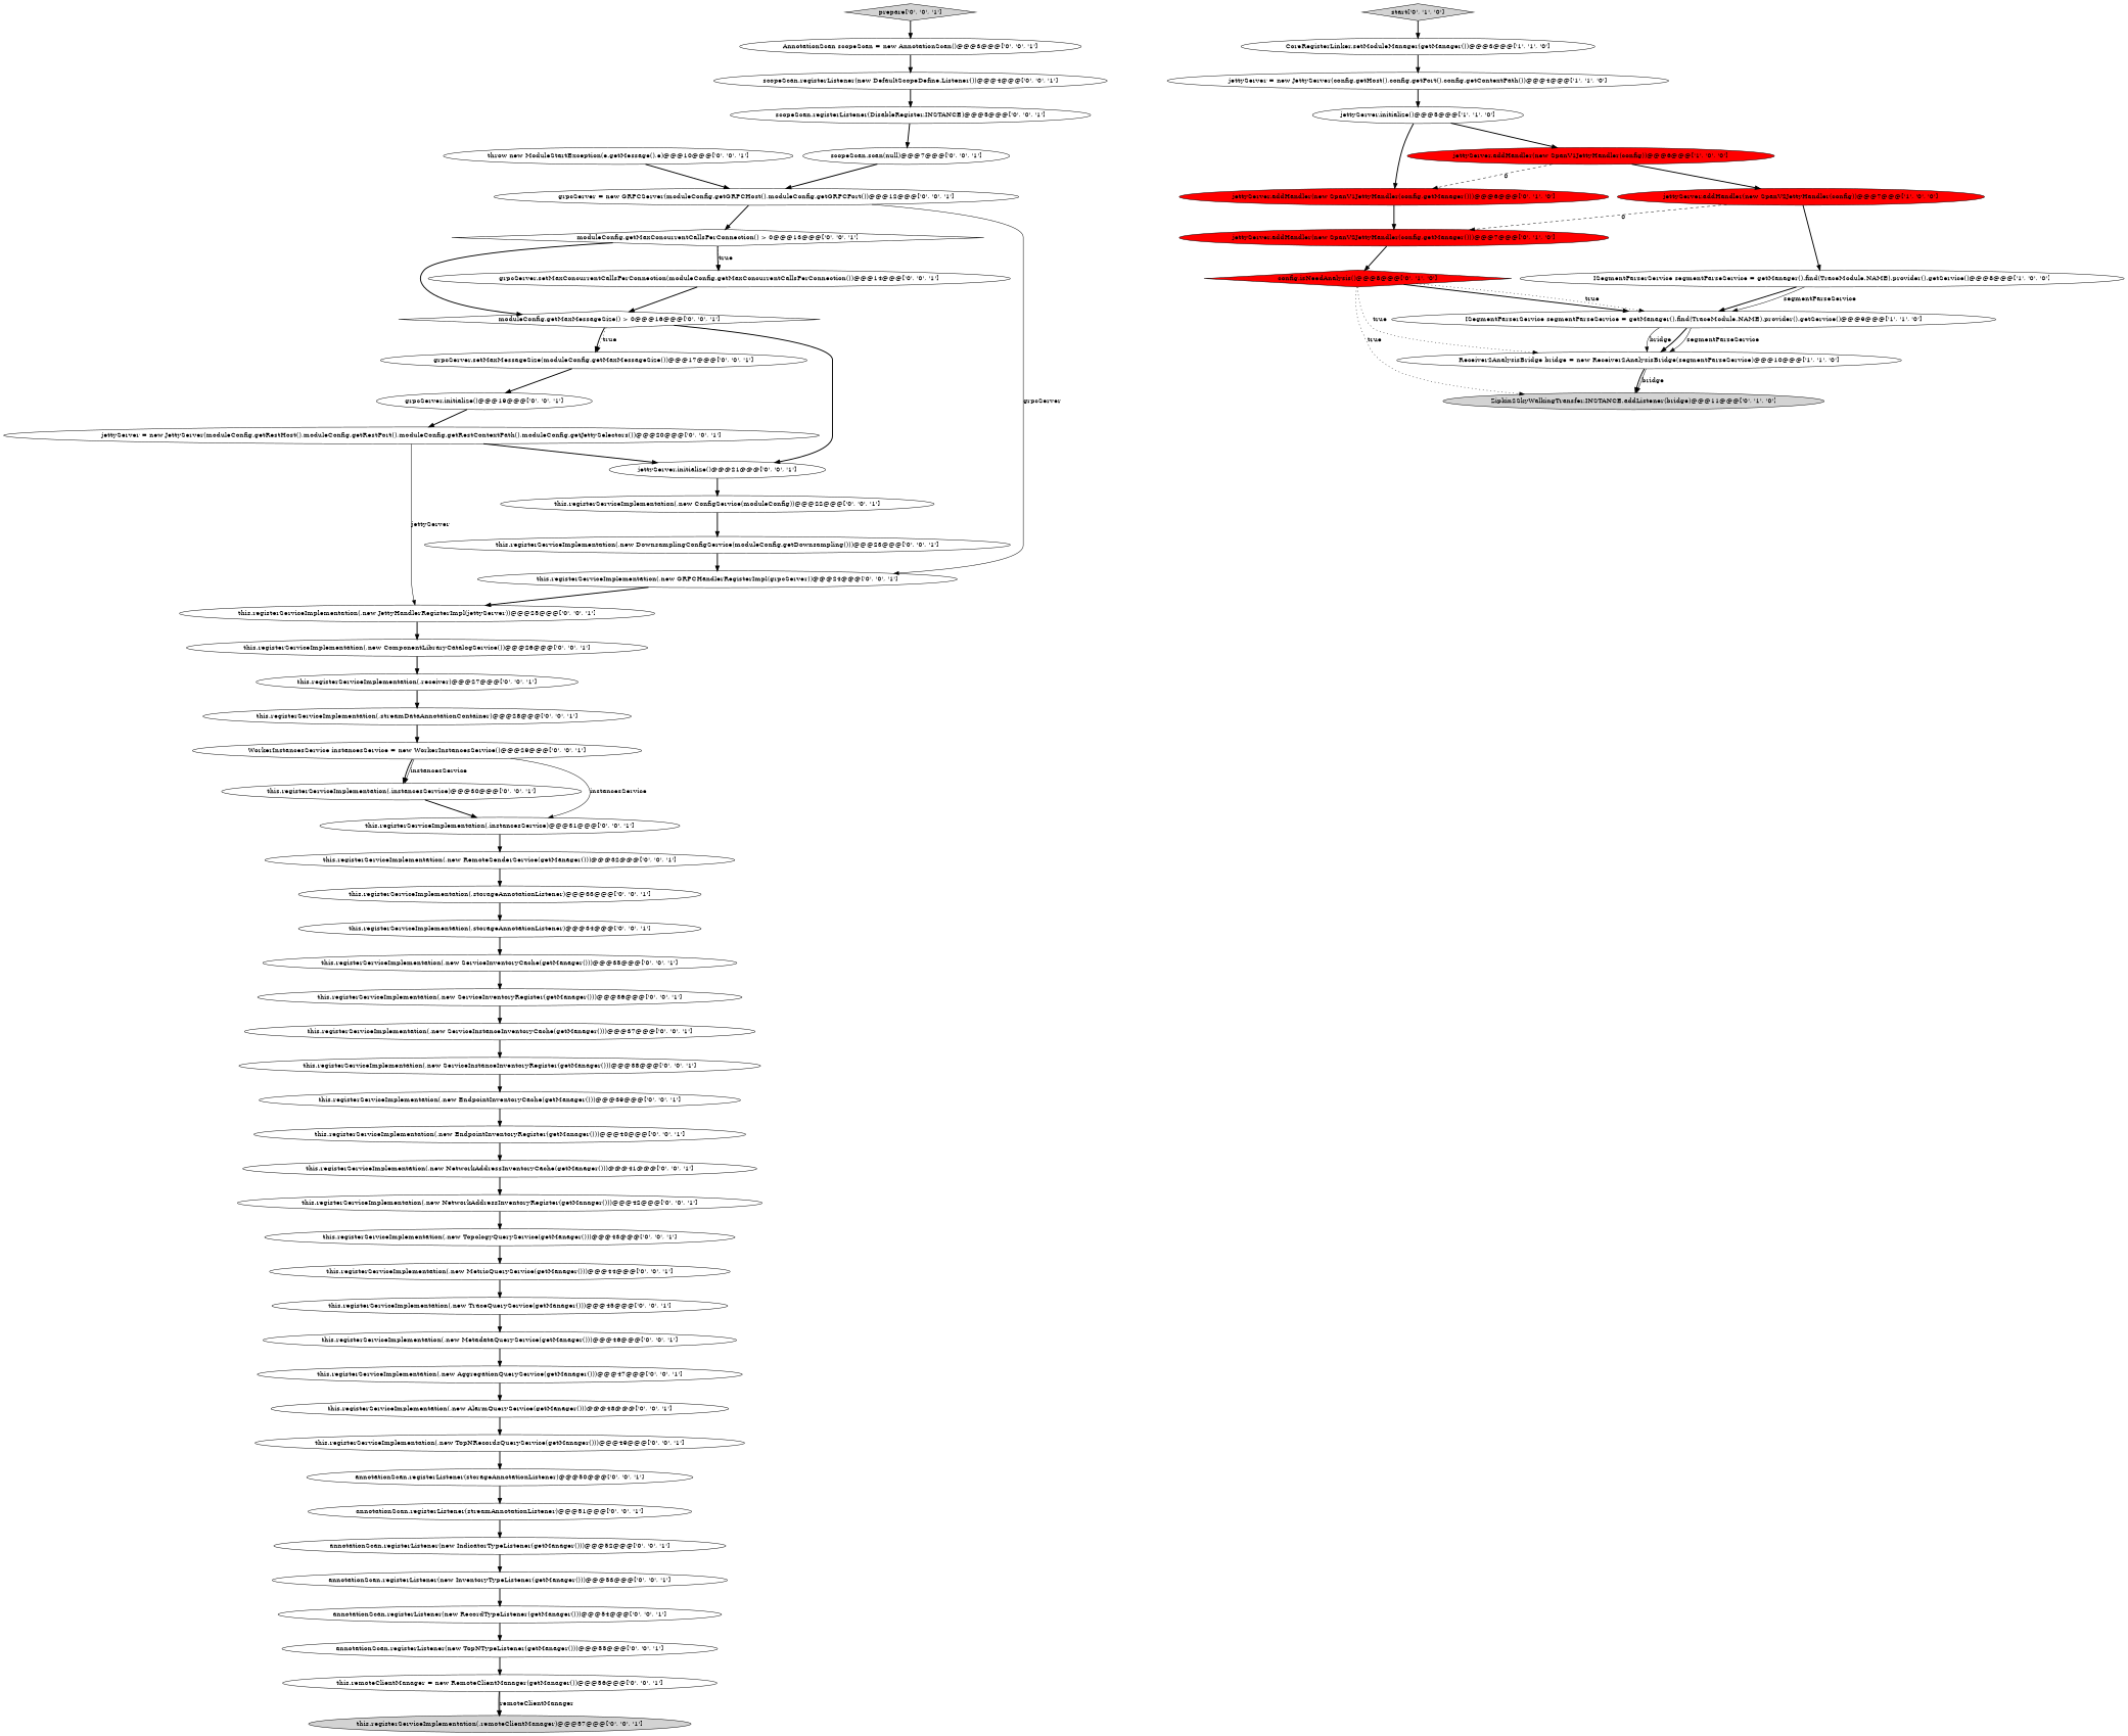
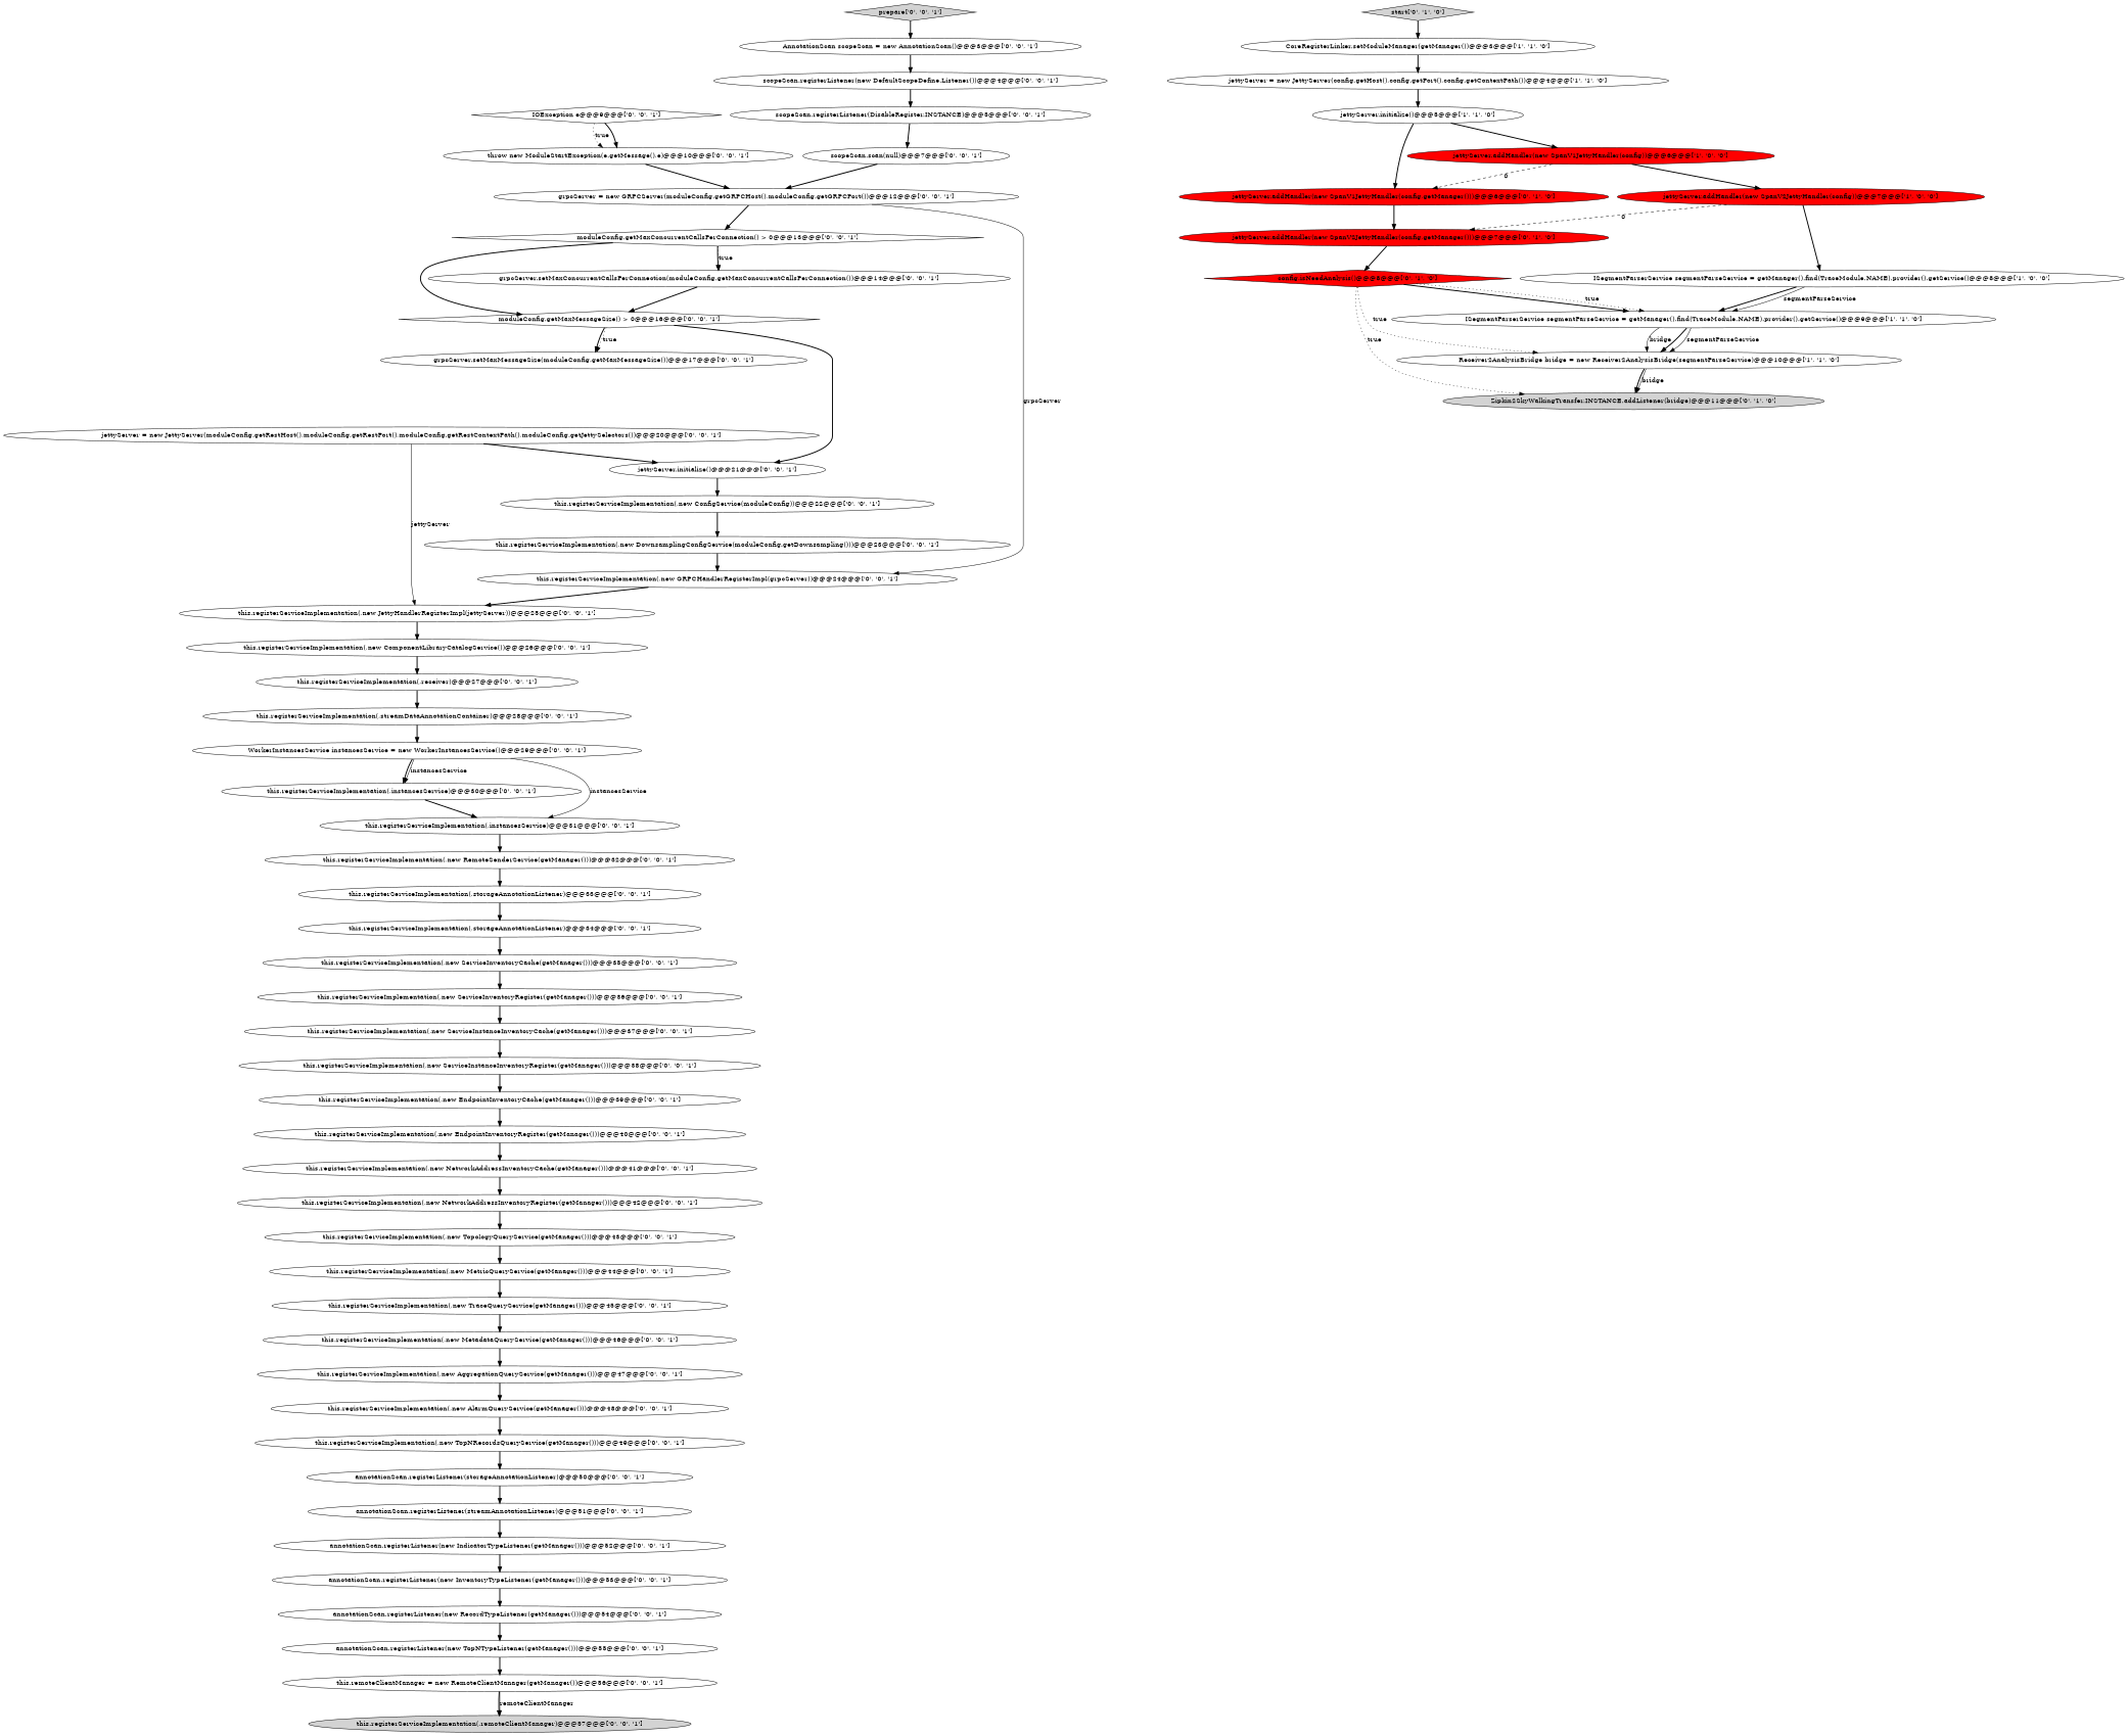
  digraph {
    node [fillcolor=white shape=ellipse style=filled]
    edge [style=bold]
    n1 [label="this.registerServiceImplementation(,new MetricQueryService(getManager()))@@@44@@@['0', '0', '1']"]
    n2 [label="this.registerServiceImplementation(,new TraceQueryService(getManager()))@@@45@@@['0', '0', '1']"]
    n3 [label="this.registerServiceImplementation(,new MetadataQueryService(getManager()))@@@46@@@['0', '0', '1']"]
    n4 [label="this.registerServiceImplementation(,new AggregationQueryService(getManager()))@@@47@@@['0', '0', '1']"]
    n5 [label="this.registerServiceImplementation(,new AlarmQueryService(getManager()))@@@48@@@['0', '0', '1']"]
    n6 [label="this.registerServiceImplementation(,new TopNRecordsQueryService(getManager()))@@@49@@@['0', '0', '1']"]
    n7 [label="annotationScan.registerListener(storageAnnotationListener)@@@50@@@['0', '0', '1']"]
    n8 [label="jettyServer.initialize()@@@5@@@['1', '1', '0']"]
    n9 [fillcolor=red label="jettyServer.addHandler(new SpanV1JettyHandler(config))@@@6@@@['1', '0', '0']"]
    n10 [fillcolor=red label="jettyServer.addHandler(new SpanV1JettyHandler(config,getManager()))@@@6@@@['0', '1', '0']"]
    n11 [fillcolor=red label="jettyServer.addHandler(new SpanV2JettyHandler(config))@@@7@@@['1', '0', '0']"]
    n12 [fillcolor=red label="jettyServer.addHandler(new SpanV2JettyHandler(config,getManager()))@@@7@@@['0', '1', '0']"]
    n13 [label="this.registerServiceImplementation(,new ServiceInventoryCache(getManager()))@@@35@@@['0', '0', '1']"]
    n14 [label="this.registerServiceImplementation(,new ServiceInventoryRegister(getManager()))@@@36@@@['0', '0', '1']"]
    n15 [label="this.registerServiceImplementation(,new ServiceInstanceInventoryCache(getManager()))@@@37@@@['0', '0', '1']"]
    n16 [fillcolor=red label="config.isNeedAnalysis()@@@8@@@['0', '1', '0']" shape=diamond]
    n17 [label="Receiver2AnalysisBridge bridge = new Receiver2AnalysisBridge(segmentParseService)@@@10@@@['1', '1', '0']"]
    n18 [fillcolor=lightgray label="Zipkin2SkyWalkingTransfer.INSTANCE.addListener(bridge)@@@11@@@['0', '1', '0']"]
    n19 [label="ISegmentParserService segmentParseService = getManager().find(TraceModule.NAME).provider().getService()@@@9@@@['1', '1', '0']"]
    n20 [label="jettyServer = new JettyServer(config.getHost(),config.getPort(),config.getContextPath())@@@4@@@['1', '1', '0']"]
    n21 [fillcolor=lightgray label="prepare['0', '0', '1']" shape=diamond]
    n22 [label="AnnotationScan scopeScan = new AnnotationScan()@@@3@@@['0', '0', '1']"]
    n23 [label="scopeScan.registerListener(new DefaultScopeDefine.Listener())@@@4@@@['0', '0', '1']"]
    n24 [label="this.registerServiceImplementation(,storageAnnotationListener)@@@34@@@['0', '0', '1']"]
-   n25 [label="grpcServer.initialize()@@@19@@@['0', '0', '1']"]
    n26 [label="jettyServer = new JettyServer(moduleConfig.getRestHost(),moduleConfig.getRestPort(),moduleConfig.getRestContextPath(),moduleConfig.getJettySelectors())@@@20@@@['0', '0', '1']"]
    n27 [label="jettyServer.initialize()@@@21@@@['0', '0', '1']"]
    n28 [label="this.registerServiceImplementation(,new JettyHandlerRegisterImpl(jettyServer))@@@25@@@['0', '0', '1']"]
    n29 [label="annotationScan.registerListener(new TopNTypeListener(getManager()))@@@55@@@['0', '0', '1']"]
    n30 [label="this.remoteClientManager = new RemoteClientManager(getManager())@@@56@@@['0', '0', '1']"]
    n31 [fillcolor=lightgray label="this.registerServiceImplementation(,remoteClientManager)@@@57@@@['0', '0', '1']"]
    n32 [label="scopeScan.registerListener(DisableRegister.INSTANCE)@@@5@@@['0', '0', '1']"]
    n33 [label="this.registerServiceImplementation(,new TopologyQueryService(getManager()))@@@43@@@['0', '0', '1']"]
    n34 [label="ISegmentParserService segmentParseService = getManager().find(TraceModule.NAME).provider().getService()@@@8@@@['1', '0', '0']"]
    n35 [label="annotationScan.registerListener(streamAnnotationListener)@@@51@@@['0', '0', '1']"]
    n36 [label="grpcServer = new GRPCServer(moduleConfig.getGRPCHost(),moduleConfig.getGRPCPort())@@@12@@@['0', '0', '1']"]
    n37 [label="moduleConfig.getMaxConcurrentCallsPerConnection() > 0@@@13@@@['0', '0', '1']" shape=diamond]
    n38 [label="this.registerServiceImplementation(,new GRPCHandlerRegisterImpl(grpcServer))@@@24@@@['0', '0', '1']"]
    n39 [label="grpcServer.setMaxConcurrentCallsPerConnection(moduleConfig.getMaxConcurrentCallsPerConnection())@@@14@@@['0', '0', '1']"]
    n40 [label="moduleConfig.getMaxMessageSize() > 0@@@16@@@['0', '0', '1']" shape=diamond]
    n41 [label="this.registerServiceImplementation(,new EndpointInventoryRegister(getManager()))@@@40@@@['0', '0', '1']"]
    n42 [label="this.registerServiceImplementation(,new NetworkAddressInventoryCache(getManager()))@@@41@@@['0', '0', '1']"]
    n43 [label="this.registerServiceImplementation(,new NetworkAddressInventoryRegister(getManager()))@@@42@@@['0', '0', '1']"]
    n44 [label="grpcServer.setMaxMessageSize(moduleConfig.getMaxMessageSize())@@@17@@@['0', '0', '1']"]
    n45 [label="annotationScan.registerListener(new IndicatorTypeListener(getManager()))@@@52@@@['0', '0', '1']"]
    n46 [label="annotationScan.registerListener(new InventoryTypeListener(getManager()))@@@53@@@['0', '0', '1']"]
    n47 [label="this.registerServiceImplementation(,streamDataAnnotationContainer)@@@28@@@['0', '0', '1']"]
    n48 [label="WorkerInstancesService instancesService = new WorkerInstancesService()@@@29@@@['0', '0', '1']"]
    n49 [label="this.registerServiceImplementation(,instancesService)@@@30@@@['0', '0', '1']"]
    n50 [label="this.registerServiceImplementation(,instancesService)@@@31@@@['0', '0', '1']"]
    n51 [label="this.registerServiceImplementation(,new ConfigService(moduleConfig))@@@22@@@['0', '0', '1']"]
    n52 [label="this.registerServiceImplementation(,new DownsamplingConfigService(moduleConfig.getDownsampling()))@@@23@@@['0', '0', '1']"]
    n53 [label="throw new ModuleStartException(e.getMessage(),e)@@@10@@@['0', '0', '1']"]
    n54 [label="this.registerServiceImplementation(,receiver)@@@27@@@['0', '0', '1']"]
    n55 [label="this.registerServiceImplementation(,new ServiceInstanceInventoryRegister(getManager()))@@@38@@@['0', '0', '1']"]
    n56 [label="this.registerServiceImplementation(,new EndpointInventoryCache(getManager()))@@@39@@@['0', '0', '1']"]
    n57 [label="this.registerServiceImplementation(,storageAnnotationListener)@@@33@@@['0', '0', '1']"]
    n58 [label="this.registerServiceImplementation(,new ComponentLibraryCatalogService())@@@26@@@['0', '0', '1']"]
    n59 [label="annotationScan.registerListener(new RecordTypeListener(getManager()))@@@54@@@['0', '0', '1']"]
    n60 [label="CoreRegisterLinker.setModuleManager(getManager())@@@3@@@['1', '1', '0']"]
    n61 [fillcolor=lightgray label="start['0', '1', '0']" shape=diamond]
    n62 [label="this.registerServiceImplementation(,new RemoteSenderService(getManager()))@@@32@@@['0', '0', '1']"]
    n63 [label="scopeScan.scan(null)@@@7@@@['0', '0', '1']"]
+   n64 [label="IOException e@@@9@@@['0', '0', '1']" shape=diamond]
    n1 -> n2
    n2 -> n3
    n3 -> n4
    n4 -> n5
    n5 -> n6
    n6 -> n7
    n7 -> n35
    n8 -> n9
    n8 -> n10
    n9 -> n10 [label=0 style=dashed]
    n9 -> n11
    n10 -> n12
    n11 -> n12 [label=0 style=dashed]
    n11 -> n34
    n12 -> n16
    n13 -> n14
    n14 -> n15
    n15 -> n55
    n16 -> n17 [label=true style=dotted]
    n16 -> n18 [label=true style=dotted]
    n16 -> n19
    n16 -> n19 [label=true style=dotted]
    n17 -> n18
    n17 -> n18 [label=bridge style=solid]
    n19 -> n17 [label=bridge style=solid]
    n19 -> n17
    n19 -> n17 [label=segmentParseService style=solid]
    n20 -> n8
    n21 -> n22
    n22 -> n23
    n23 -> n32
    n24 -> n13
-   n25 -> n26
    n26 -> n27
    n26 -> n28 [label=jettyServer style=solid]
    n27 -> n51
    n28 -> n58
    n29 -> n30
    n30 -> n31
    n30 -> n31 [label=remoteClientManager style=solid]
    n32 -> n63
    n33 -> n1
    n34 -> n19
    n34 -> n19 [label=segmentParseService style=solid]
    n35 -> n45
    n36 -> n37
    n36 -> n38 [label=grpcServer style=solid]
    n37 -> n39 [label=true style=dotted]
    n37 -> n39
    n37 -> n40
    n38 -> n28
    n39 -> n40
    n40 -> n27
    n40 -> n44
    n40 -> n44 [label=true style=dotted]
    n41 -> n42
    n42 -> n43
    n43 -> n33
-   n44 -> n25
    n45 -> n46
    n46 -> n59
    n47 -> n48
    n48 -> n49
    n48 -> n49 [label=instancesService style=solid]
    n48 -> n50 [label=instancesService style=solid]
    n49 -> n50
    n50 -> n62
    n51 -> n52
    n52 -> n38
    n53 -> n36
    n54 -> n47
    n55 -> n56
    n56 -> n41
    n57 -> n24
    n58 -> n54
    n59 -> n29
    n60 -> n20
    n61 -> n60
    n62 -> n57
    n63 -> n36
+   n64 -> n53
+   n64 -> n53 [label=true style=dotted]
  }
